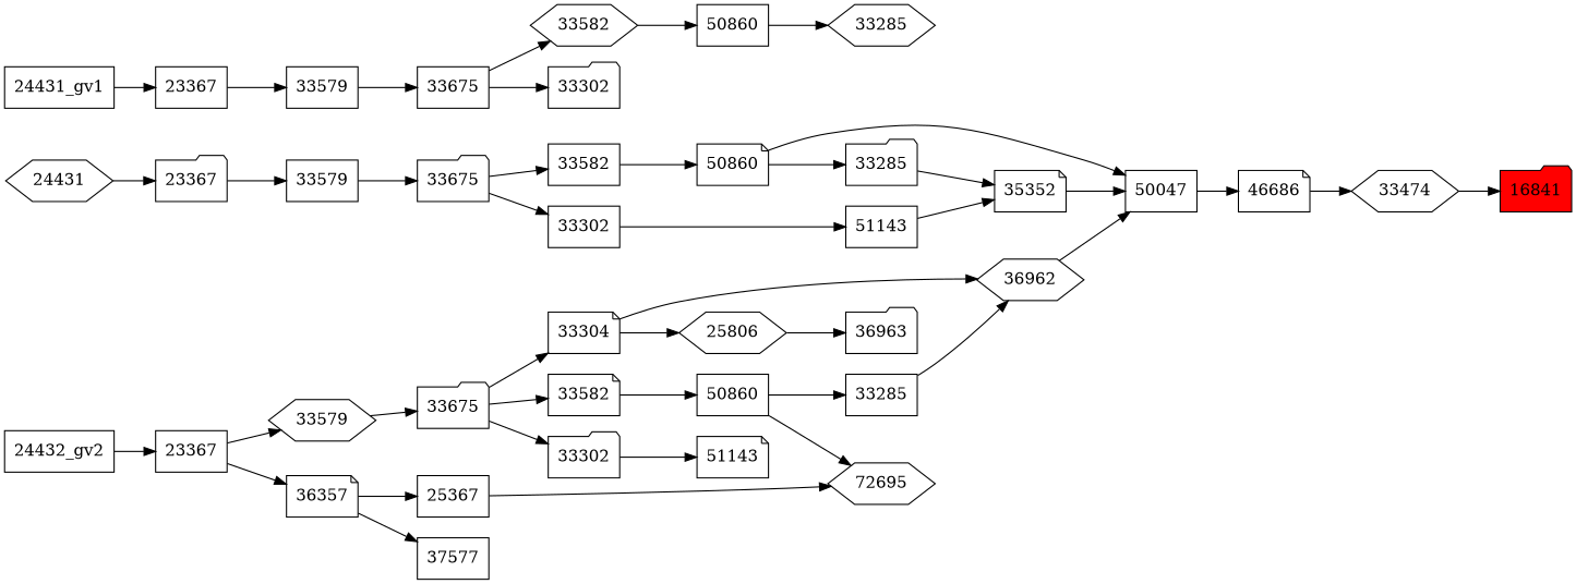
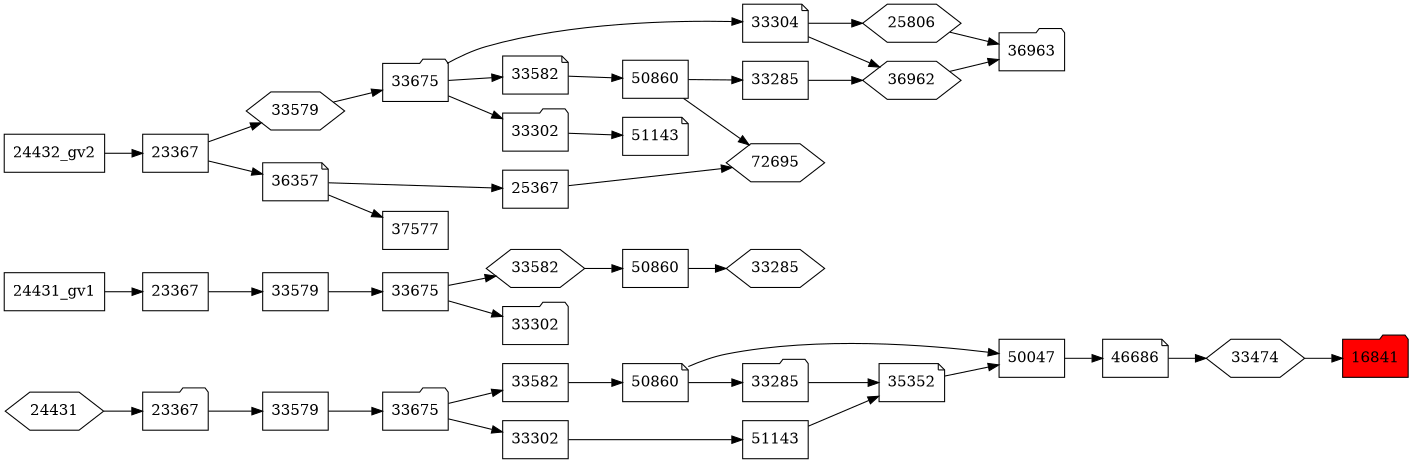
  strict digraph {
    rankdir=LR
    node [shape=box]
    n1 [fillcolor=red label=16841 shape=folder style=filled]
    n2 [label=33474 shape=hexagon]
    n3 [label=46686 shape=note]
    n4 [label=50047]
    n5 [label=35352 shape=note]
    n6 [label=50860 shape=note]
    n7 [label=33285 shape=folder]
    n8 [label=51143]
    n9 [label=33582]
    n10 [label=33302]
    n11 [label=33675 shape=folder]
    n12 [label=33579]
    n13 [label=23367 shape=folder]
    n14 [label=24431 shape=hexagon]
    n15 [label=50860]
    n16 [label=33285 shape=hexagon]
    n17 [label=33582 shape=hexagon]
    n18 [label=33675]
    n19 [label=33302 shape=folder]
    n20 [label=33579]
    n21 [label=23367]
    "24431_gv1"
    n23 [label=36962 shape=hexagon]
    n24 [label=36963 shape=folder]
    n25 [label=33285]
    n26 [label=33304 shape=note]
    n27 [label=25806 shape=hexagon]
    n28 [label=50860]
    n29 [label=72695 shape=hexagon]
    n30 [label=33675 shape=folder]
    n31 [label=33582 shape=note]
    n32 [label=33302 shape=folder]
    n33 [label=51143 shape=note]
    n34 [label=33579 shape=hexagon]
    n35 [label=23367]
    n36 [label=36357 shape=note]
    n37 [label=25367]
    n38 [label=37577]
    n39 [label="24432_gv2"]
    subgraph sub_1 {
      n1
      n2
      n3
      n4
      n5
      n6
      n7
      n8
      n9
      n10
      n11
      n12
      n13
      n14
    }
    subgraph sub_2 {
      n15
      n16
      n17
      n18
      n19
      n20
      n21
      "24431_gv1"
    }
    subgraph sub_3 {
      n23
      n24
      n25
      n26
      n27
      n28
      n29
      n30
      n31
      n32
      n33
      n34
      n35
      n36
      n37
      n38
      n39
    }
    n2 -> n1
    n3 -> n2
    n4 -> n3
    n5 -> n4
    n6 -> n4
    n6 -> n7
    n7 -> n5
    n8 -> n5
    n9 -> n6
    n10 -> n8
    n11 -> n9
    n11 -> n10
    n12 -> n11
    n13 -> n12
    n14 -> n13
    n15 -> n16
    n17 -> n15
    n18 -> n17
    n18 -> n19
    n20 -> n18
    n21 -> n20
    "24431_gv1" -> n21
-   n23 -> n4
+   n23 -> n24
    n25 -> n23
    n26 -> n23
    n26 -> n27
    n27 -> n24
    n28 -> n25
    n28 -> n29
    n30 -> n26
    n30 -> n31
    n30 -> n32
    n31 -> n28
    n32 -> n33
    n34 -> n30
    n35 -> n34
    n35 -> n36
    n36 -> n37
    n36 -> n38
    n37 -> n29
    n39 -> n35
  }
